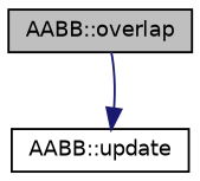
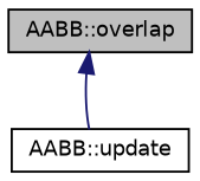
  digraph {
    rankdir=TB
    node [color=black fontname=Helvetica fontsize=10 shape=record style=filled]
    n1 [fillcolor=grey75 fontcolor=black height=0.2 label="AABB::overlap" width=0.4]
    n2 [fillcolor=white height=0.2 label="AABB::update" width=0.4]
-   n2 -> n1 [color=midnightblue dir=back fontname=Helvetica fontsize=10 labelfontname=Helvetica labelfontsize=10 style=solid]
+   n1 -> n2 [color=midnightblue dir=back fontname=Helvetica fontsize=10 labelfontname=Helvetica labelfontsize=10 style=solid]
  }
